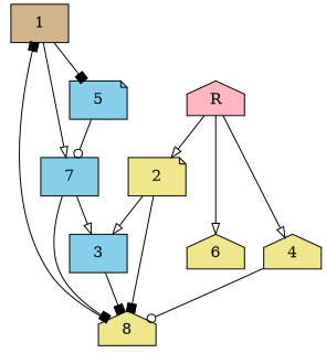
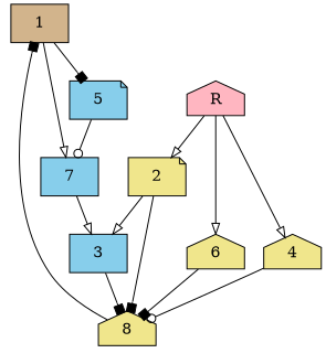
  digraph {
    node [fillcolor=khaki shape=house style=filled]
    edge [arrowhead=onormal]
    1 [fillcolor=tan shape=box]
    5 [fillcolor=skyblue shape=note]
    7 [fillcolor=skyblue shape=box]
    3 [fillcolor=skyblue shape=box]
    2 [shape=note]
    8
    4
    6
    R [fillcolor=lightpink]
    1 -> 5 [arrowhead=box]
    1 -> 7
    5 -> 7 [arrowhead=odot]
    7 -> 3
    3 -> 8 [arrowhead=box]
    2 -> 3
    2 -> 8 [arrowhead=box]
    8 -> 1 [arrowhead=box]
    4 -> 8 [arrowhead=odot]
-   7 -> 8 [arrowhead=box]
+   6 -> 8 [arrowhead=box]
    R -> 2
    R -> 4
    R -> 6
  }
